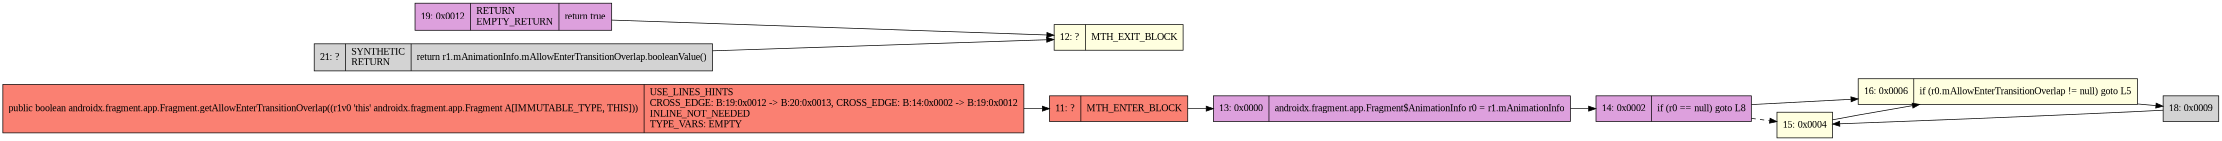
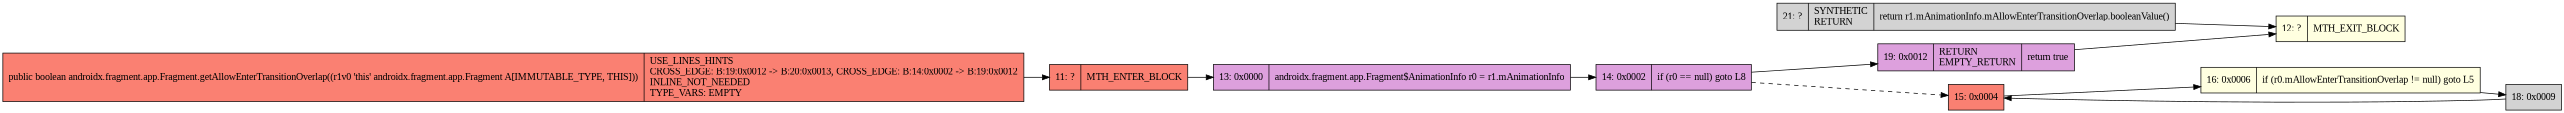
  digraph {
    fontname="Liberation Serif"
    rankdir=LR
    node [fillcolor=plum fontname="Liberation Serif" shape=record style=filled]
    edge [fontname="Liberation Serif"]
    n1 [fillcolor=salmon label="{11\:\ ?|MTH_ENTER_BLOCK\l}"]
    n2 [label="{13\:\ 0x0000|androidx.fragment.app.Fragment$AnimationInfo r0 = r1.mAnimationInfo\l}"]
    n3 [label="{14\:\ 0x0002|if (r0 == null) goto L8\l}"]
-   n4 [fillcolor=lightyellow label="{15\:\ 0x0004}"]
+   n4 [fillcolor=salmon label="{15\:\ 0x0004}"]
    n5 [label="{19\:\ 0x0012|RETURN\lEMPTY_RETURN\l|return true\l}"]
    n6 [fillcolor=lightyellow label="{16\:\ 0x0006|if (r0.mAllowEnterTransitionOverlap != null) goto L5\l}"]
    n7 [fillcolor=lightyellow label="{12\:\ ?|MTH_EXIT_BLOCK\l}"]
    n8 [fillcolor=lightgrey label="{18\:\ 0x0009}"]
    n9 [fillcolor=lightgrey label="{21\:\ ?|SYNTHETIC\lRETURN\l|return r1.mAnimationInfo.mAllowEnterTransitionOverlap.booleanValue()\l}"]
    n10 [fillcolor=salmon label="{public boolean androidx.fragment.app.Fragment.getAllowEnterTransitionOverlap((r1v0 'this' androidx.fragment.app.Fragment A[IMMUTABLE_TYPE, THIS]))  | USE_LINES_HINTS\lCROSS_EDGE: B:19:0x0012 \-\> B:20:0x0013, CROSS_EDGE: B:14:0x0002 \-\> B:19:0x0012\lINLINE_NOT_NEEDED\lTYPE_VARS: EMPTY\l}"]
    n1 -> n2
    n2 -> n3
    n3 -> n4 [style=dashed]
-   n3 -> n6
+   n3 -> n5
    n4 -> n6
    n5 -> n7
    n6 -> n8
    n8 -> n4
    n9 -> n7
    n10 -> n1
  }
